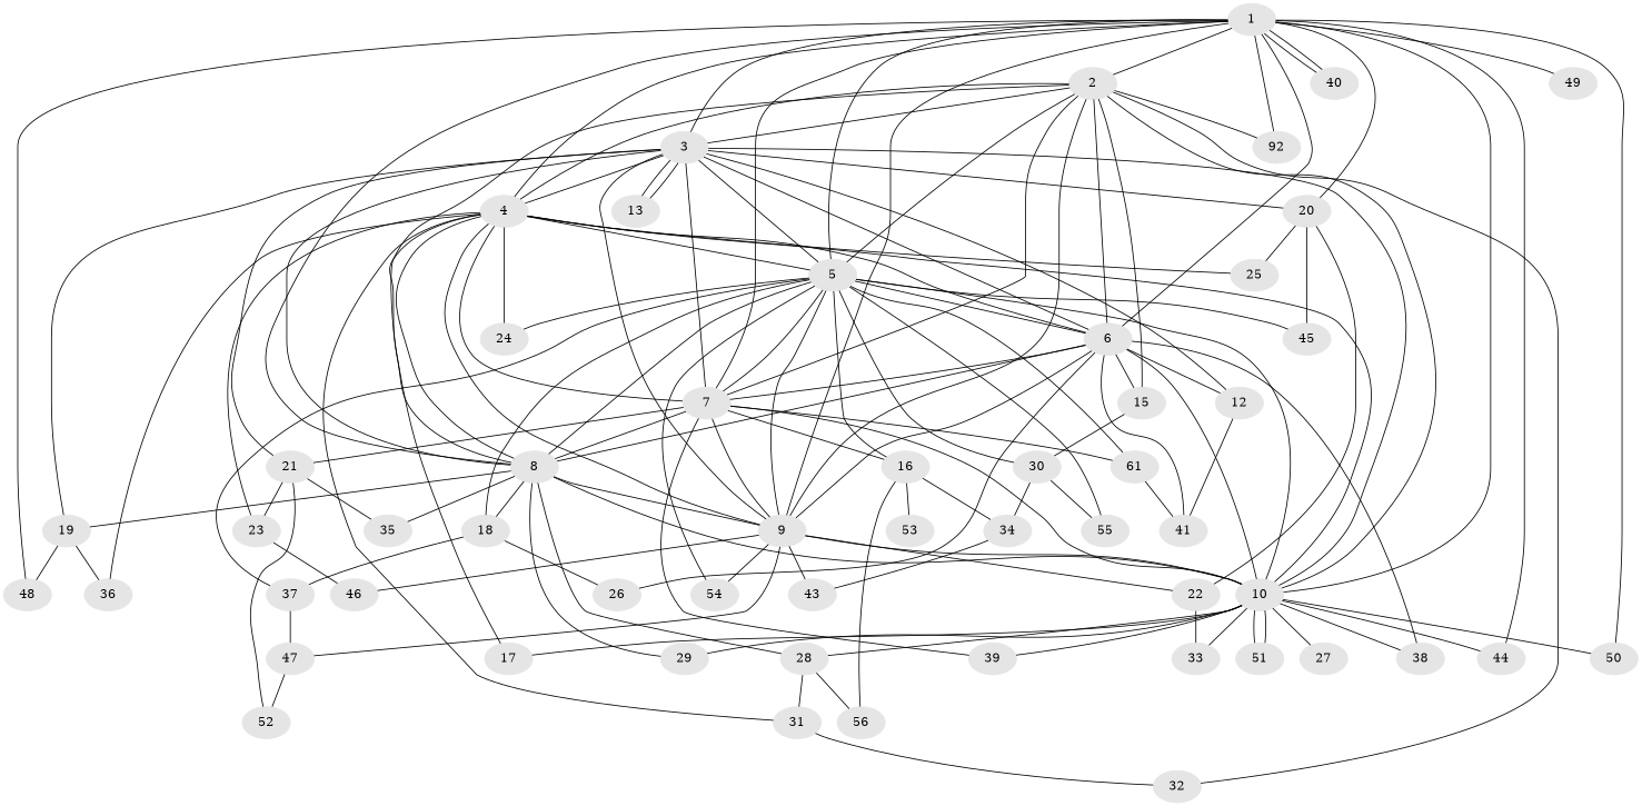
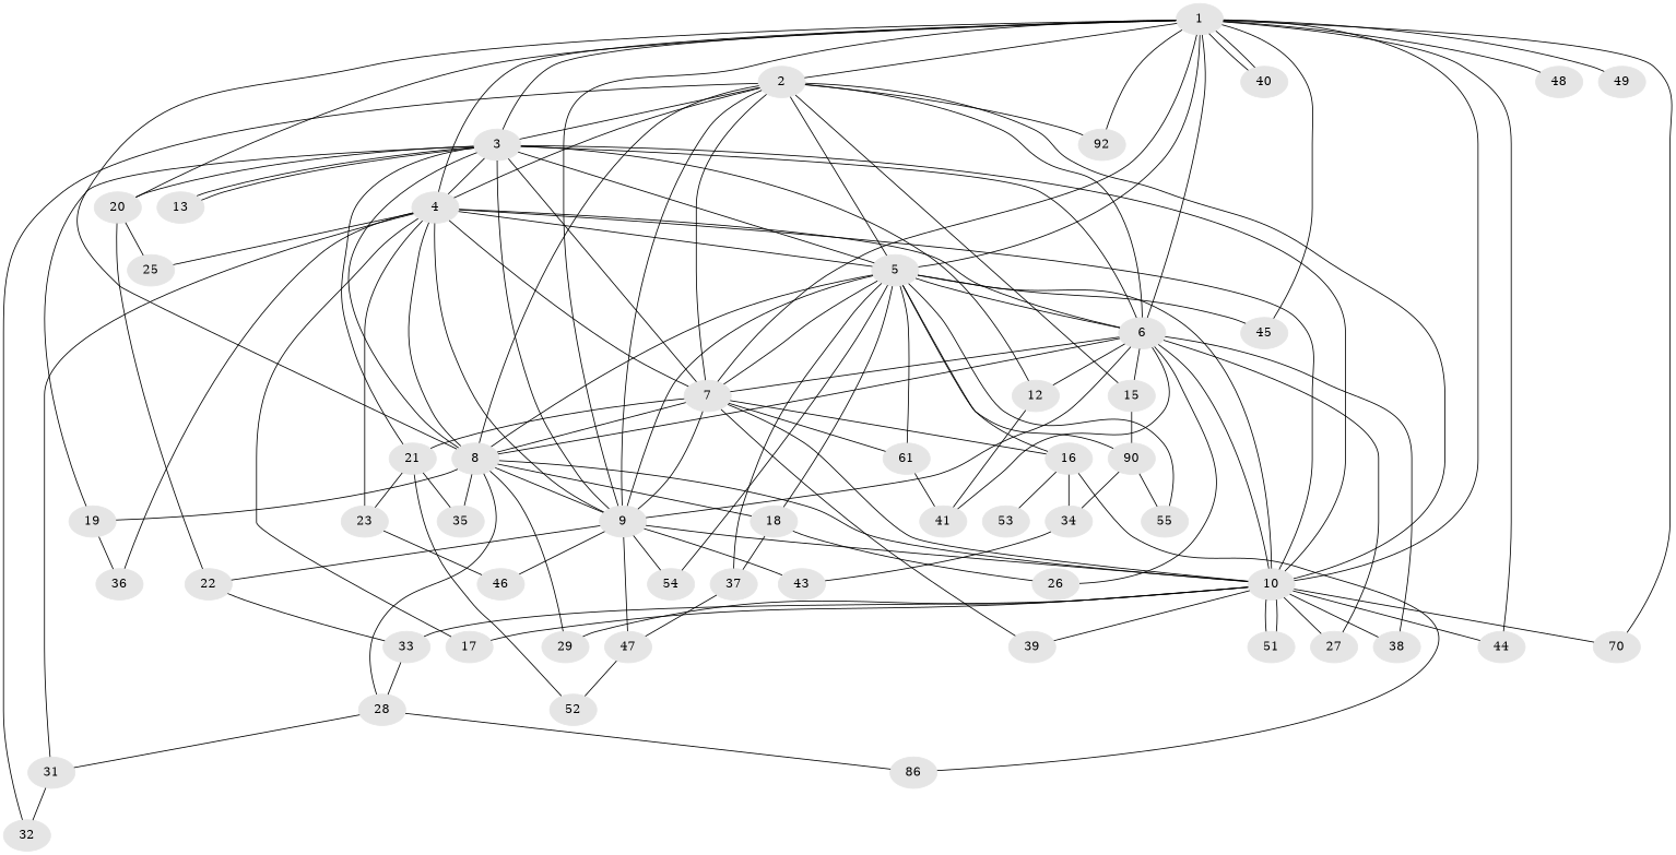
  graph {
    node [color=gray90 style=filled]
    1
    2
    3
    4
    5
    6
    7
    8
    9
    10
    20
    40
    n13 [label=92]
    44
    45
    48
    49
-   50
+   50 [label=70]
    15
    32
    12
    13
    19
    21
    17
    23
-   24
    25
    31
    36
    n31 [label=61]
    16
    18
-   30
+   30 [label=90]
    37
    54
    55
    26
    27
    38
    41
    39
    28
    29
    35
    22
    43
    46
    47
    33
    51
    52
    53
    34
-   56
+   56 [label=86]
    1 -- 2
    1 -- 3
    1 -- 4
    1 -- 5
    1 -- 6
    1 -- 7
    1 -- 8
    1 -- 9
    1 -- 10
    1 -- 20
    1 -- 40
    1 -- 40
    1 -- n13
    1 -- 44
-   20 -- 45
+   1 -- 45
    1 -- 48
    1 -- 49
    1 -- 50
    2 -- 3
    2 -- 4
    2 -- 5
    2 -- 6
    2 -- 7
    2 -- 8
    2 -- 9
    2 -- 10
    2 -- n13
    2 -- 15
    2 -- 32
    3 -- 4
    3 -- 5
    3 -- 6
    3 -- 7
    3 -- 8
    3 -- 9
    3 -- 10
    3 -- 20
    3 -- 12
    3 -- 13
    3 -- 13
    3 -- 19
    3 -- 21
    4 -- 5
    4 -- 6
    4 -- 7
    4 -- 8
    4 -- 9
    4 -- 10
    4 -- 17
    4 -- 23
-   4 -- 24
    4 -- 25
    4 -- 31
    4 -- 36
    5 -- 6
    5 -- 7
    5 -- 8
    5 -- 9
    5 -- 10
    5 -- 45
-   5 -- 24
    5 -- n31
    5 -- 16
    5 -- 18
    5 -- 30
    5 -- 37
    5 -- 54
    5 -- 55
    6 -- 7
    6 -- 8
    6 -- 9
    6 -- 10
    6 -- 15
    6 -- 12
    6 -- 26
+   6 -- 27
    6 -- 38
    6 -- 41
    7 -- 8
    7 -- 9
    7 -- 10
    7 -- 21
    7 -- n31
    7 -- 16
    7 -- 39
    8 -- 9
    8 -- 10
    8 -- 19
    8 -- 18
    8 -- 28
    8 -- 29
    8 -- 35
    9 -- 10
    9 -- 54
    9 -- 22
    9 -- 43
    9 -- 46
    9 -- 47
    10 -- 44
    10 -- 50
    10 -- 17
    10 -- 27
    10 -- 38
    10 -- 39
-   10 -- 28
+   33 -- 28
    10 -- 29
    10 -- 33
    10 -- 51
    10 -- 51
    20 -- 25
    20 -- 22
    15 -- 30
    12 -- 41
-   19 -- 48
    19 -- 36
    21 -- 23
    21 -- 35
    21 -- 52
    23 -- 46
    31 -- 32
    n31 -- 41
    16 -- 53
    16 -- 34
    16 -- 56
    18 -- 37
    18 -- 26
    30 -- 55
    30 -- 34
    37 -- 47
    28 -- 31
    28 -- 56
    22 -- 33
    47 -- 52
    34 -- 43
  }
